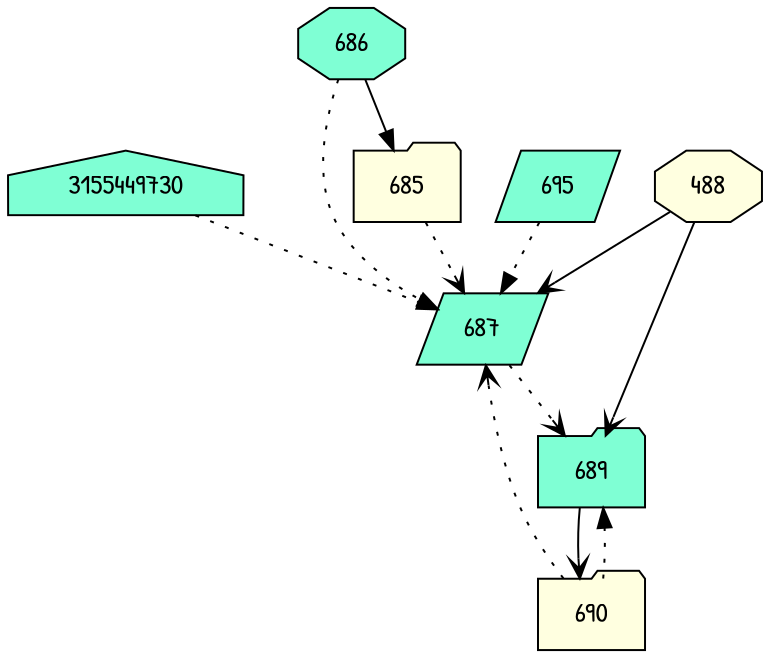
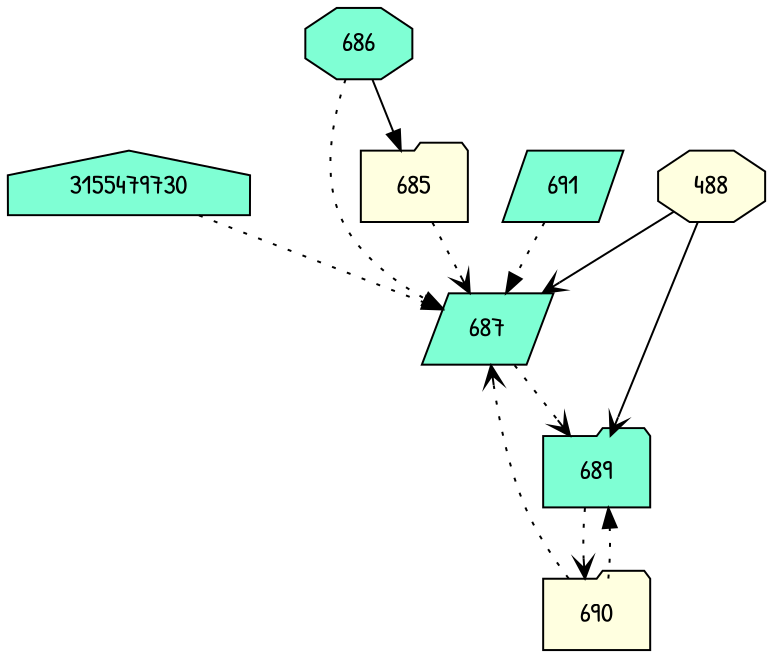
  strict digraph {
    fontname="Patrick Hand"
    node [fillcolor=aquamarine fontname="Patrick Hand" shape=folder style=filled]
    edge [arrowhead=vee fontname="Patrick Hand" style=dotted]
-   3155449730 [shape=house]
+   3155449730 [shape=house label=3155479730]
    687 [shape=parallelogram]
    689
    685 [fillcolor=lightyellow]
    686 [shape=octagon]
    690 [fillcolor=lightyellow]
    n7 [fillcolor=lightyellow label=488 shape=octagon]
-   691 [shape=parallelogram label=695]
+   691 [shape=parallelogram]
    3155449730 -> 687 [arrowhead=normal]
    687 -> 689
-   689 -> 690 [style=solid]
+   689 -> 690
    685 -> 687
    686 -> 687 [arrowhead=normal]
    686 -> 685 [arrowhead=normal style=solid]
    690 -> 687
    690 -> 689 [arrowhead=normal]
    n7 -> 687 [style=solid]
    n7 -> 689 [style=solid]
    691 -> 687 [arrowhead=normal]
  }
